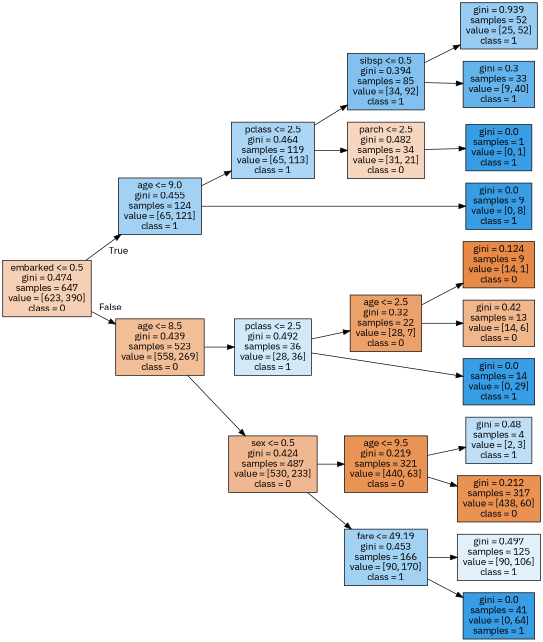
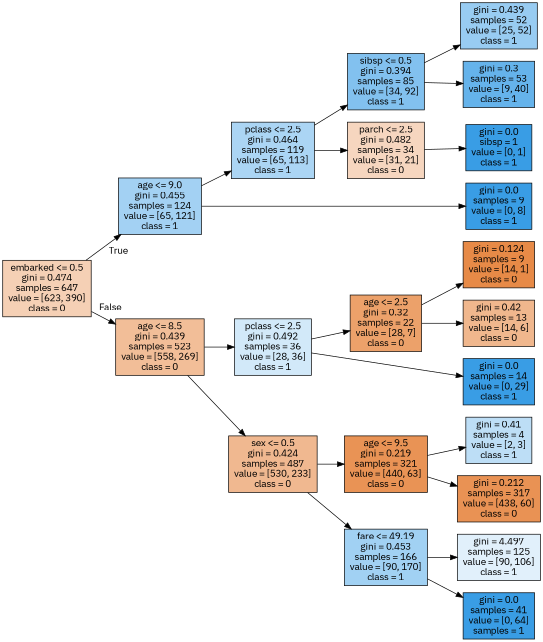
  digraph {
    fontname="IBM Plex Sans"
    rankdir=LR
    ranksep=equally
    splines=polyline
    node [color=black fillcolor="#399de5ff" fontname="IBM Plex Sans" shape=box style=filled]
    edge [fontname="IBM Plex Sans"]
    n1 [fillcolor="#e581395f" label="embarked <= 0.5\ngini = 0.474\nsamples = 647\nvalue = [623, 390]\nclass = 0"]
    n2 [fillcolor="#399de576" label="age <= 9.0\ngini = 0.455\nsamples = 124\nvalue = [65, 121]\nclass = 1"]
    n3 [fillcolor="#e5813984" label="age <= 8.5\ngini = 0.439\nsamples = 523\nvalue = [558, 269]\nclass = 0"]
    n4 [fillcolor="#399de56c" label="pclass <= 2.5\ngini = 0.464\nsamples = 119\nvalue = [65, 113]\nclass = 1"]
    n5 [fillcolor="#399de539" label="pclass <= 2.5\ngini = 0.492\nsamples = 36\nvalue = [28, 36]\nclass = 1"]
    n6 [fillcolor="#e581398f" label="sex <= 0.5\ngini = 0.424\nsamples = 487\nvalue = [530, 233]\nclass = 0"]
    n7 [fillcolor="#399de5a1" label="sibsp <= 0.5\ngini = 0.394\nsamples = 85\nvalue = [34, 92]\nclass = 1"]
    n8 [fillcolor="#e5813952" label="parch <= 2.5\ngini = 0.482\nsamples = 34\nvalue = [31, 21]\nclass = 0"]
    n9 [fillcolor="#e58139bf" label="age <= 2.5\ngini = 0.32\nsamples = 22\nvalue = [28, 7]\nclass = 0"]
    n10 [fillcolor="#e58139da" label="age <= 9.5\ngini = 0.219\nsamples = 321\nvalue = [440, 63]\nclass = 0"]
    n11 [fillcolor="#399de578" label="fare <= 49.19\ngini = 0.453\nsamples = 166\nvalue = [90, 170]\nclass = 1"]
    n12 [label="gini = 0.0\nsamples = 9\nvalue = [0, 8]\nclass = 1"]
-   n13 [fillcolor="#399de584" label="gini = 0.939\nsamples = 52\nvalue = [25, 52]\nclass = 1"]
-   n14 [fillcolor="#399de5c6" label="gini = 0.3\nsamples = 33\nvalue = [9, 40]\nclass = 1"]
-   n15 [label="gini = 0.0\nsamples = 1\nvalue = [0, 1]\nclass = 1"]
+   n13 [fillcolor="#399de584" label="gini = 0.439\nsamples = 52\nvalue = [25, 52]\nclass = 1"]
+   n14 [fillcolor="#399de5c6" label="gini = 0.3\nsamples = 53\nvalue = [9, 40]\nclass = 1"]
+   n15 [label="gini = 0.0\nsibsp = 1\nvalue = [0, 1]\nclass = 1"]
    n16 [label="gini = 0.0\nsamples = 14\nvalue = [0, 29]\nclass = 1"]
    n17 [fillcolor="#e58139ed" label="gini = 0.124\nsamples = 9\nvalue = [14, 1]\nclass = 0"]
    n18 [fillcolor="#e5813992" label="gini = 0.42\nsamples = 13\nvalue = [14, 6]\nclass = 0"]
-   n19 [fillcolor="#399de555" label="gini = 0.48\nsamples = 4\nvalue = [2, 3]\nclass = 1"]
+   n19 [fillcolor="#399de555" label="gini = 0.41\nsamples = 4\nvalue = [2, 3]\nclass = 1"]
    n20 [fillcolor="#e58139dc" label="gini = 0.212\nsamples = 317\nvalue = [438, 60]\nclass = 0"]
-   n21 [fillcolor="#399de526" label="gini = 0.497\nsamples = 125\nvalue = [90, 106]\nclass = 1"]
+   n21 [fillcolor="#399de526" label="gini = 4.497\nsamples = 125\nvalue = [90, 106]\nclass = 1"]
    n22 [label="gini = 0.0\nsamples = 41\nvalue = [0, 64]\nsamples = 1"]
    subgraph sub_1 {
      rank=same
      n1
    }
    subgraph sub_2 {
      rank=same
      n2
      n3
    }
    subgraph sub_3 {
      rank=same
      n4
      n5
      n6
    }
    subgraph sub_4 {
      rank=same
      n7
      n8
      n9
      n10
      n11
    }
    subgraph sub_5 {
      rank=same
      n12
      n13
      n14
      n15
      n16
      n17
      n18
      n19
      n20
      n21
      n22
    }
    n1 -> n2 [headlabel=True labelangle=45 labeldistance=2.5]
    n1 -> n3 [headlabel=False labelangle=-45 labeldistance=2.5]
    n2 -> n4
    n2 -> n12
    n3 -> n5
    n3 -> n6
    n4 -> n7
    n4 -> n8
    n5 -> n9
    n5 -> n16
    n6 -> n10
    n6 -> n11
    n7 -> n13
    n7 -> n14
    n8 -> n15
    n9 -> n17
    n9 -> n18
    n10 -> n19
    n10 -> n20
    n11 -> n21
    n11 -> n22
  }
